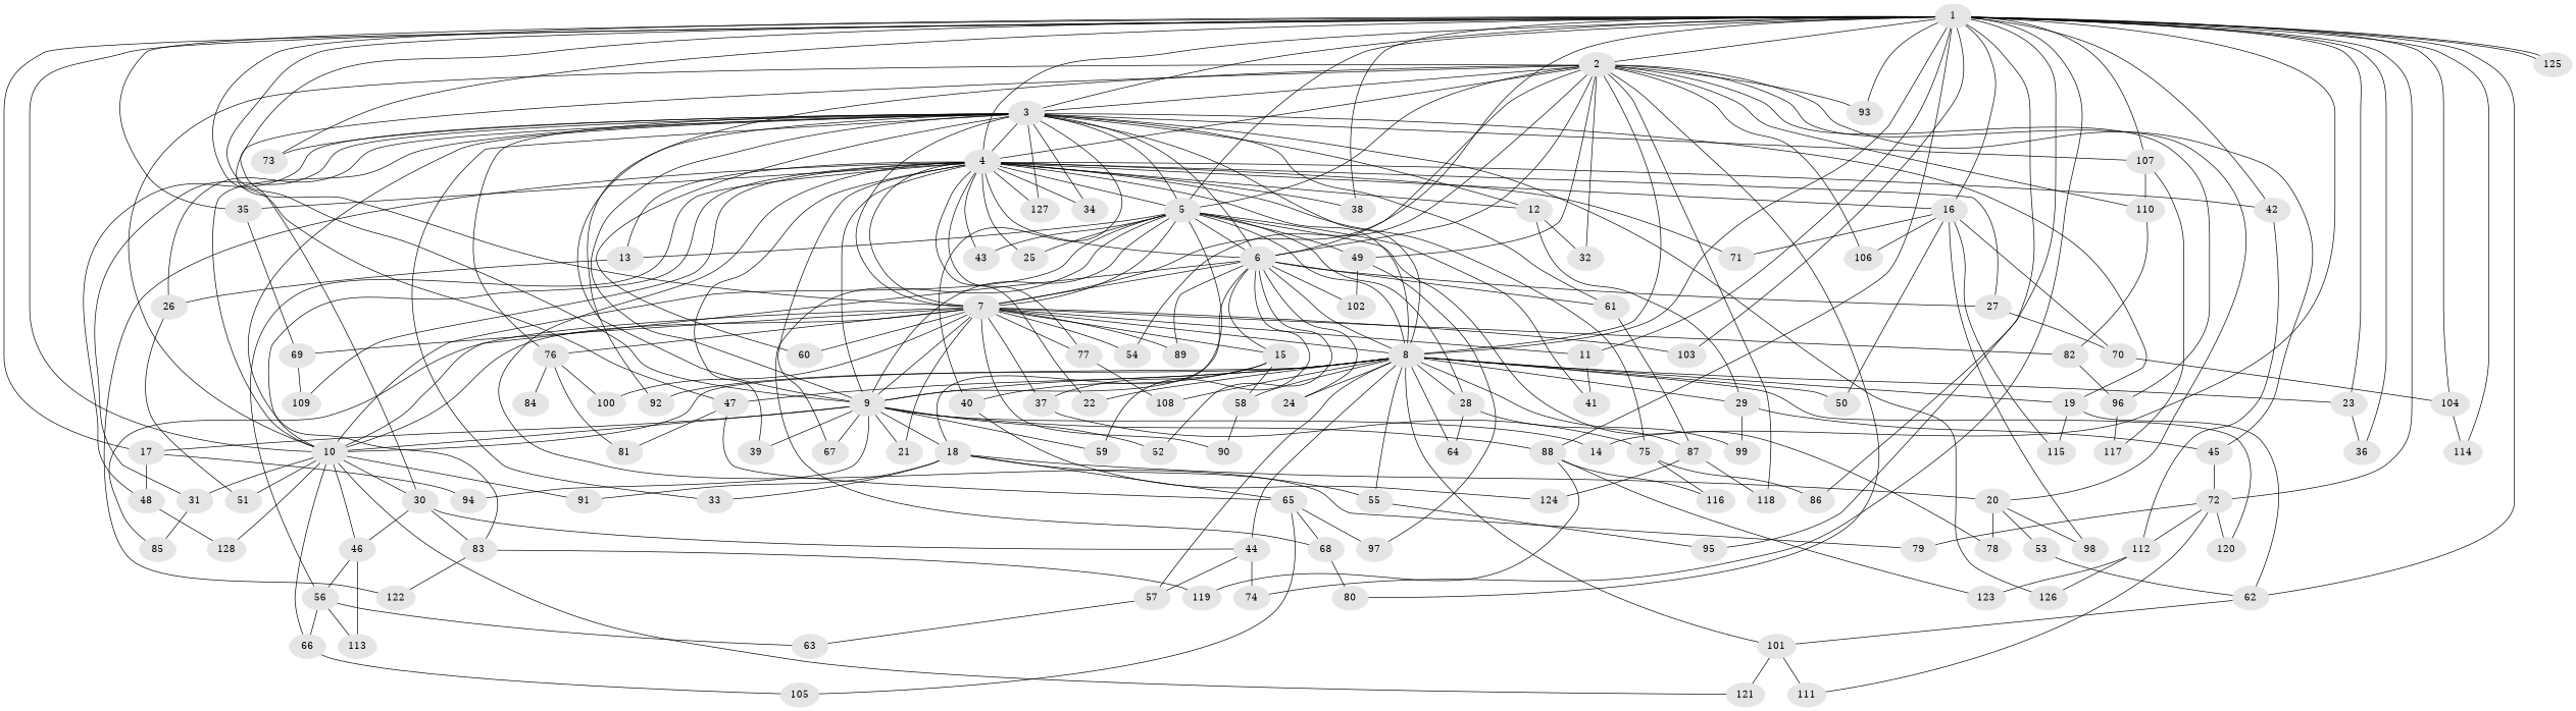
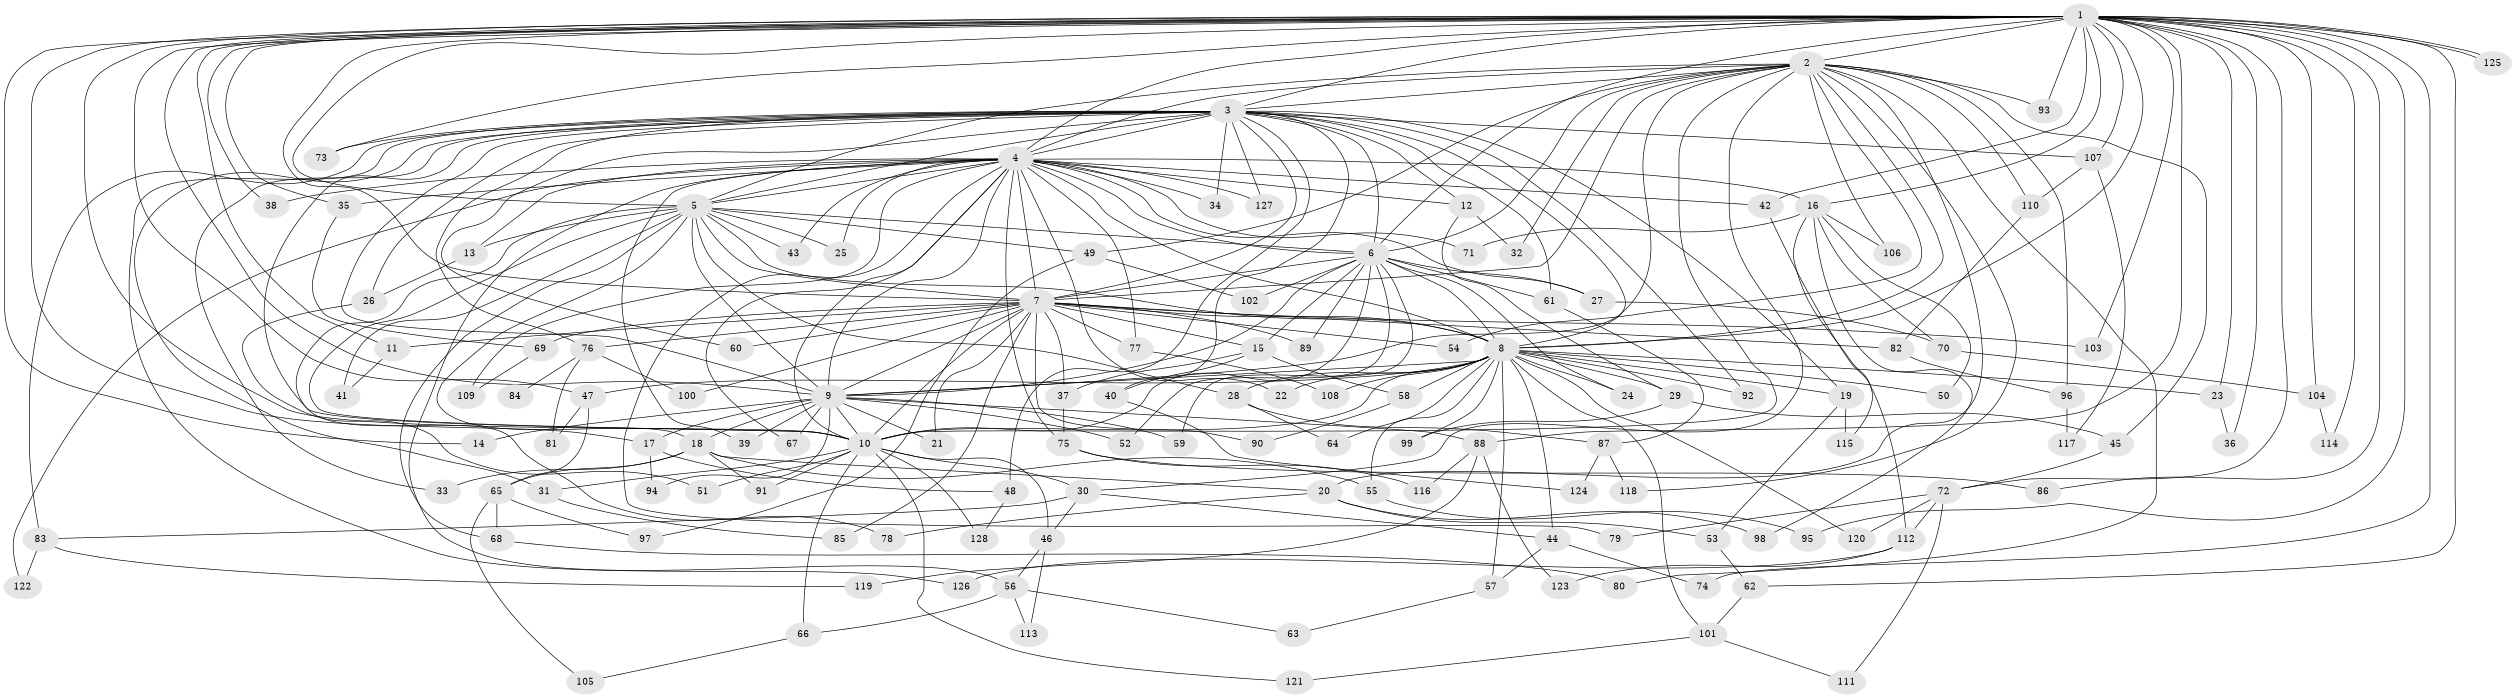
  graph {
    node [color=gray90 style=filled]
    1
    2
    3
    4
    5
    6
    7
    8
    9
    10
    11
    14
    16
    17
    23
    35
    36
    38
    42
    47
    62
    72
    73
    74
    86
    88
    93
    95
    103
    104
    107
    114
    125
    20
    30
    32
    45
    49
    54
    80
    96
    106
    110
    118
    12
    19
    26
    31
    33
    34
    40
    48
    60
    61
    76
    83
    92
    126
    127
    13
    22
    25
    27
    39
    43
    56
    67
    71
    75
    77
    79
    109
    122
    18
    28
    41
    68
    78
    15
    24
    52
    59
    89
    102
    21
    37
    69
    82
    85
    90
    100
    29
    44
    50
    55
    57
    58
    64
    99
    101
    108
    120
    94
    46
    51
    66
    91
    121
    128
    70
    98
    115
    112
    65
    81
    111
    116
    119
    123
    117
    53
    97
    124
    87
    84
    113
    63
    105
    1 -- 2
    1 -- 3
    1 -- 4
    1 -- 5
    1 -- 6
    1 -- 7
    1 -- 8
    1 -- 9
    1 -- 10
    1 -- 11
    1 -- 14
    1 -- 16
    1 -- 17
    1 -- 23
    1 -- 35
    1 -- 36
    1 -- 38
    1 -- 42
    1 -- 47
    1 -- 62
    1 -- 72
    1 -- 73
    1 -- 74
    1 -- 86
    1 -- 88
    1 -- 93
    1 -- 95
    1 -- 103
    1 -- 104
    1 -- 107
    1 -- 114
    1 -- 125
    1 -- 125
    2 -- 3
    2 -- 4
    2 -- 5
    2 -- 6
    2 -- 7
    2 -- 8
    2 -- 9
    2 -- 10
    2 -- 93
    2 -- 20
    2 -- 30
    2 -- 32
    2 -- 45
    2 -- 49
    2 -- 54
    2 -- 80
    2 -- 96
    2 -- 106
    2 -- 110
    2 -- 118
    3 -- 4
    3 -- 5
    3 -- 6
    3 -- 7
    3 -- 8
    3 -- 9
    3 -- 10
    3 -- 73
    3 -- 107
    3 -- 12
    3 -- 19
    3 -- 26
    3 -- 31
    3 -- 33
    3 -- 34
    3 -- 40
    3 -- 48
    3 -- 60
    3 -- 61
    3 -- 76
    3 -- 83
    3 -- 92
    3 -- 126
    3 -- 127
    4 -- 5
    4 -- 6
    4 -- 7
    4 -- 8
    4 -- 9
    4 -- 10
    4 -- 16
    4 -- 35
    4 -- 38
    4 -- 42
    4 -- 12
    4 -- 34
    4 -- 127
    4 -- 13
    4 -- 22
    4 -- 25
    4 -- 27
    4 -- 39
    4 -- 43
    4 -- 56
    4 -- 67
    4 -- 71
    4 -- 75
    4 -- 77
    4 -- 79
    4 -- 109
    4 -- 122
    5 -- 6
    5 -- 7
    5 -- 8
    5 -- 9
    5 -- 10
    5 -- 49
    5 -- 13
    5 -- 25
    5 -- 43
    5 -- 18
    5 -- 28
    5 -- 41
    5 -- 68
    5 -- 78
    6 -- 7
    6 -- 8
    6 -- 9
    6 -- 10
    6 -- 61
    6 -- 27
    6 -- 15
    6 -- 24
    6 -- 52
    6 -- 59
    6 -- 89
    6 -- 102
    7 -- 8
    7 -- 9
    7 -- 10
    7 -- 11
    7 -- 103
    7 -- 54
    7 -- 60
    7 -- 76
    7 -- 77
    7 -- 15
    7 -- 89
    7 -- 21
    7 -- 37
    7 -- 69
    7 -- 82
    7 -- 85
    7 -- 90
    7 -- 100
    8 -- 9
    8 -- 10
    8 -- 23
    8 -- 47
    8 -- 19
    8 -- 92
    8 -- 22
    8 -- 28
    8 -- 24
    8 -- 29
    8 -- 44
    8 -- 50
    8 -- 55
    8 -- 57
    8 -- 58
    8 -- 64
    8 -- 99
    8 -- 101
    8 -- 108
    8 -- 120
    9 -- 10
    9 -- 14
    9 -- 17
    9 -- 88
    9 -- 39
    9 -- 67
    9 -- 18
    9 -- 52
    9 -- 59
    9 -- 21
    9 -- 94
    10 -- 30
    10 -- 31
    10 -- 46
    10 -- 51
    10 -- 66
    10 -- 91
    10 -- 121
    10 -- 128
    11 -- 41
    16 -- 106
    16 -- 71
    16 -- 50
    16 -- 70
    16 -- 98
    16 -- 115
    17 -- 48
    17 -- 94
    23 -- 36
    35 -- 69
    42 -- 112
    47 -- 65
    47 -- 81
    62 -- 101
    72 -- 79
    72 -- 120
    72 -- 112
    72 -- 111
    88 -- 116
    88 -- 119
    88 -- 123
    104 -- 114
    107 -- 110
    107 -- 117
    20 -- 78
    20 -- 98
    20 -- 53
    30 -- 83
    30 -- 44
    30 -- 46
    45 -- 72
    49 -- 102
    49 -- 97
    96 -- 117
    110 -- 82
    12 -- 32
    12 -- 29
    19 -- 115
-   19 -- 62
+   19 -- 53
    26 -- 51
    31 -- 85
    40 -- 124
    48 -- 128
    61 -- 87
    76 -- 100
    76 -- 81
    76 -- 84
    83 -- 122
    83 -- 119
    13 -- 26
    27 -- 70
    56 -- 66
    56 -- 113
    56 -- 63
    75 -- 86
    75 -- 116
    77 -- 108
    18 -- 20
    18 -- 33
    18 -- 55
    18 -- 91
    18 -- 65
    28 -- 64
    28 -- 87
    68 -- 80
    15 -- 40
    15 -- 37
    15 -- 58
    37 -- 75
    69 -- 109
    82 -- 96
    29 -- 45
    29 -- 99
    44 -- 74
    44 -- 57
    55 -- 95
    57 -- 63
    58 -- 90
    101 -- 121
    101 -- 111
    46 -- 56
    46 -- 113
    66 -- 105
    70 -- 104
    112 -- 126
    112 -- 123
    65 -- 68
    65 -- 97
    65 -- 105
    53 -- 62
    87 -- 118
    87 -- 124
  }
